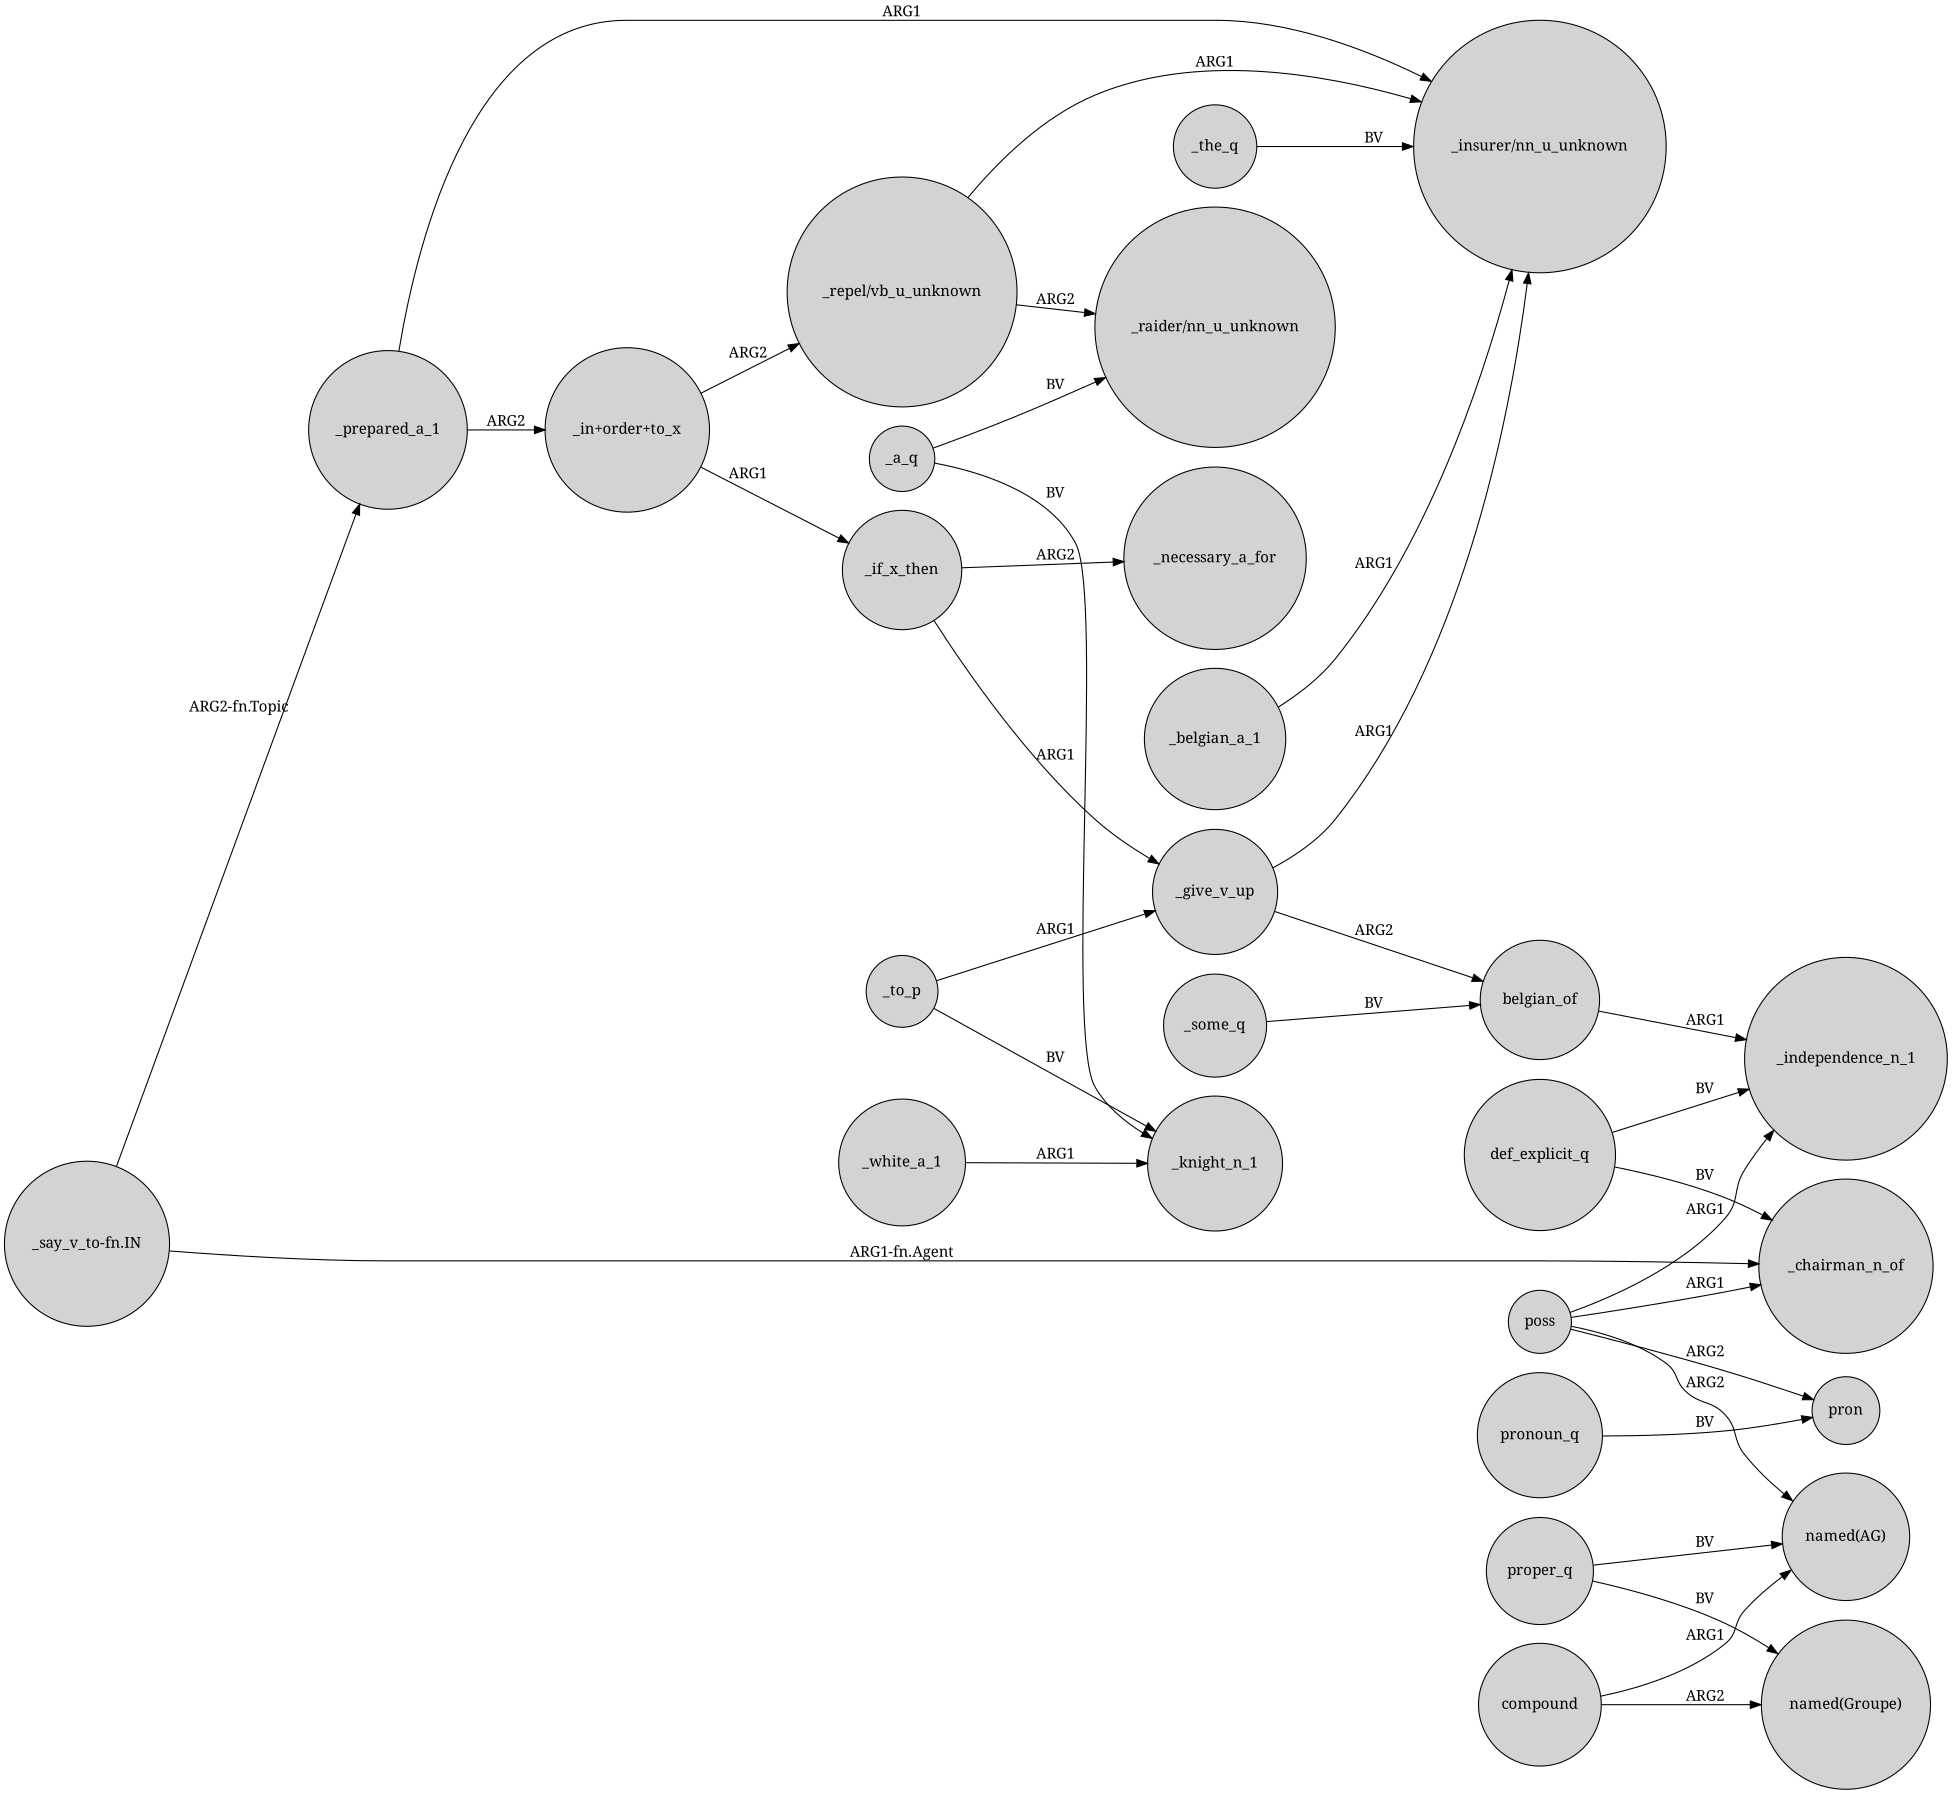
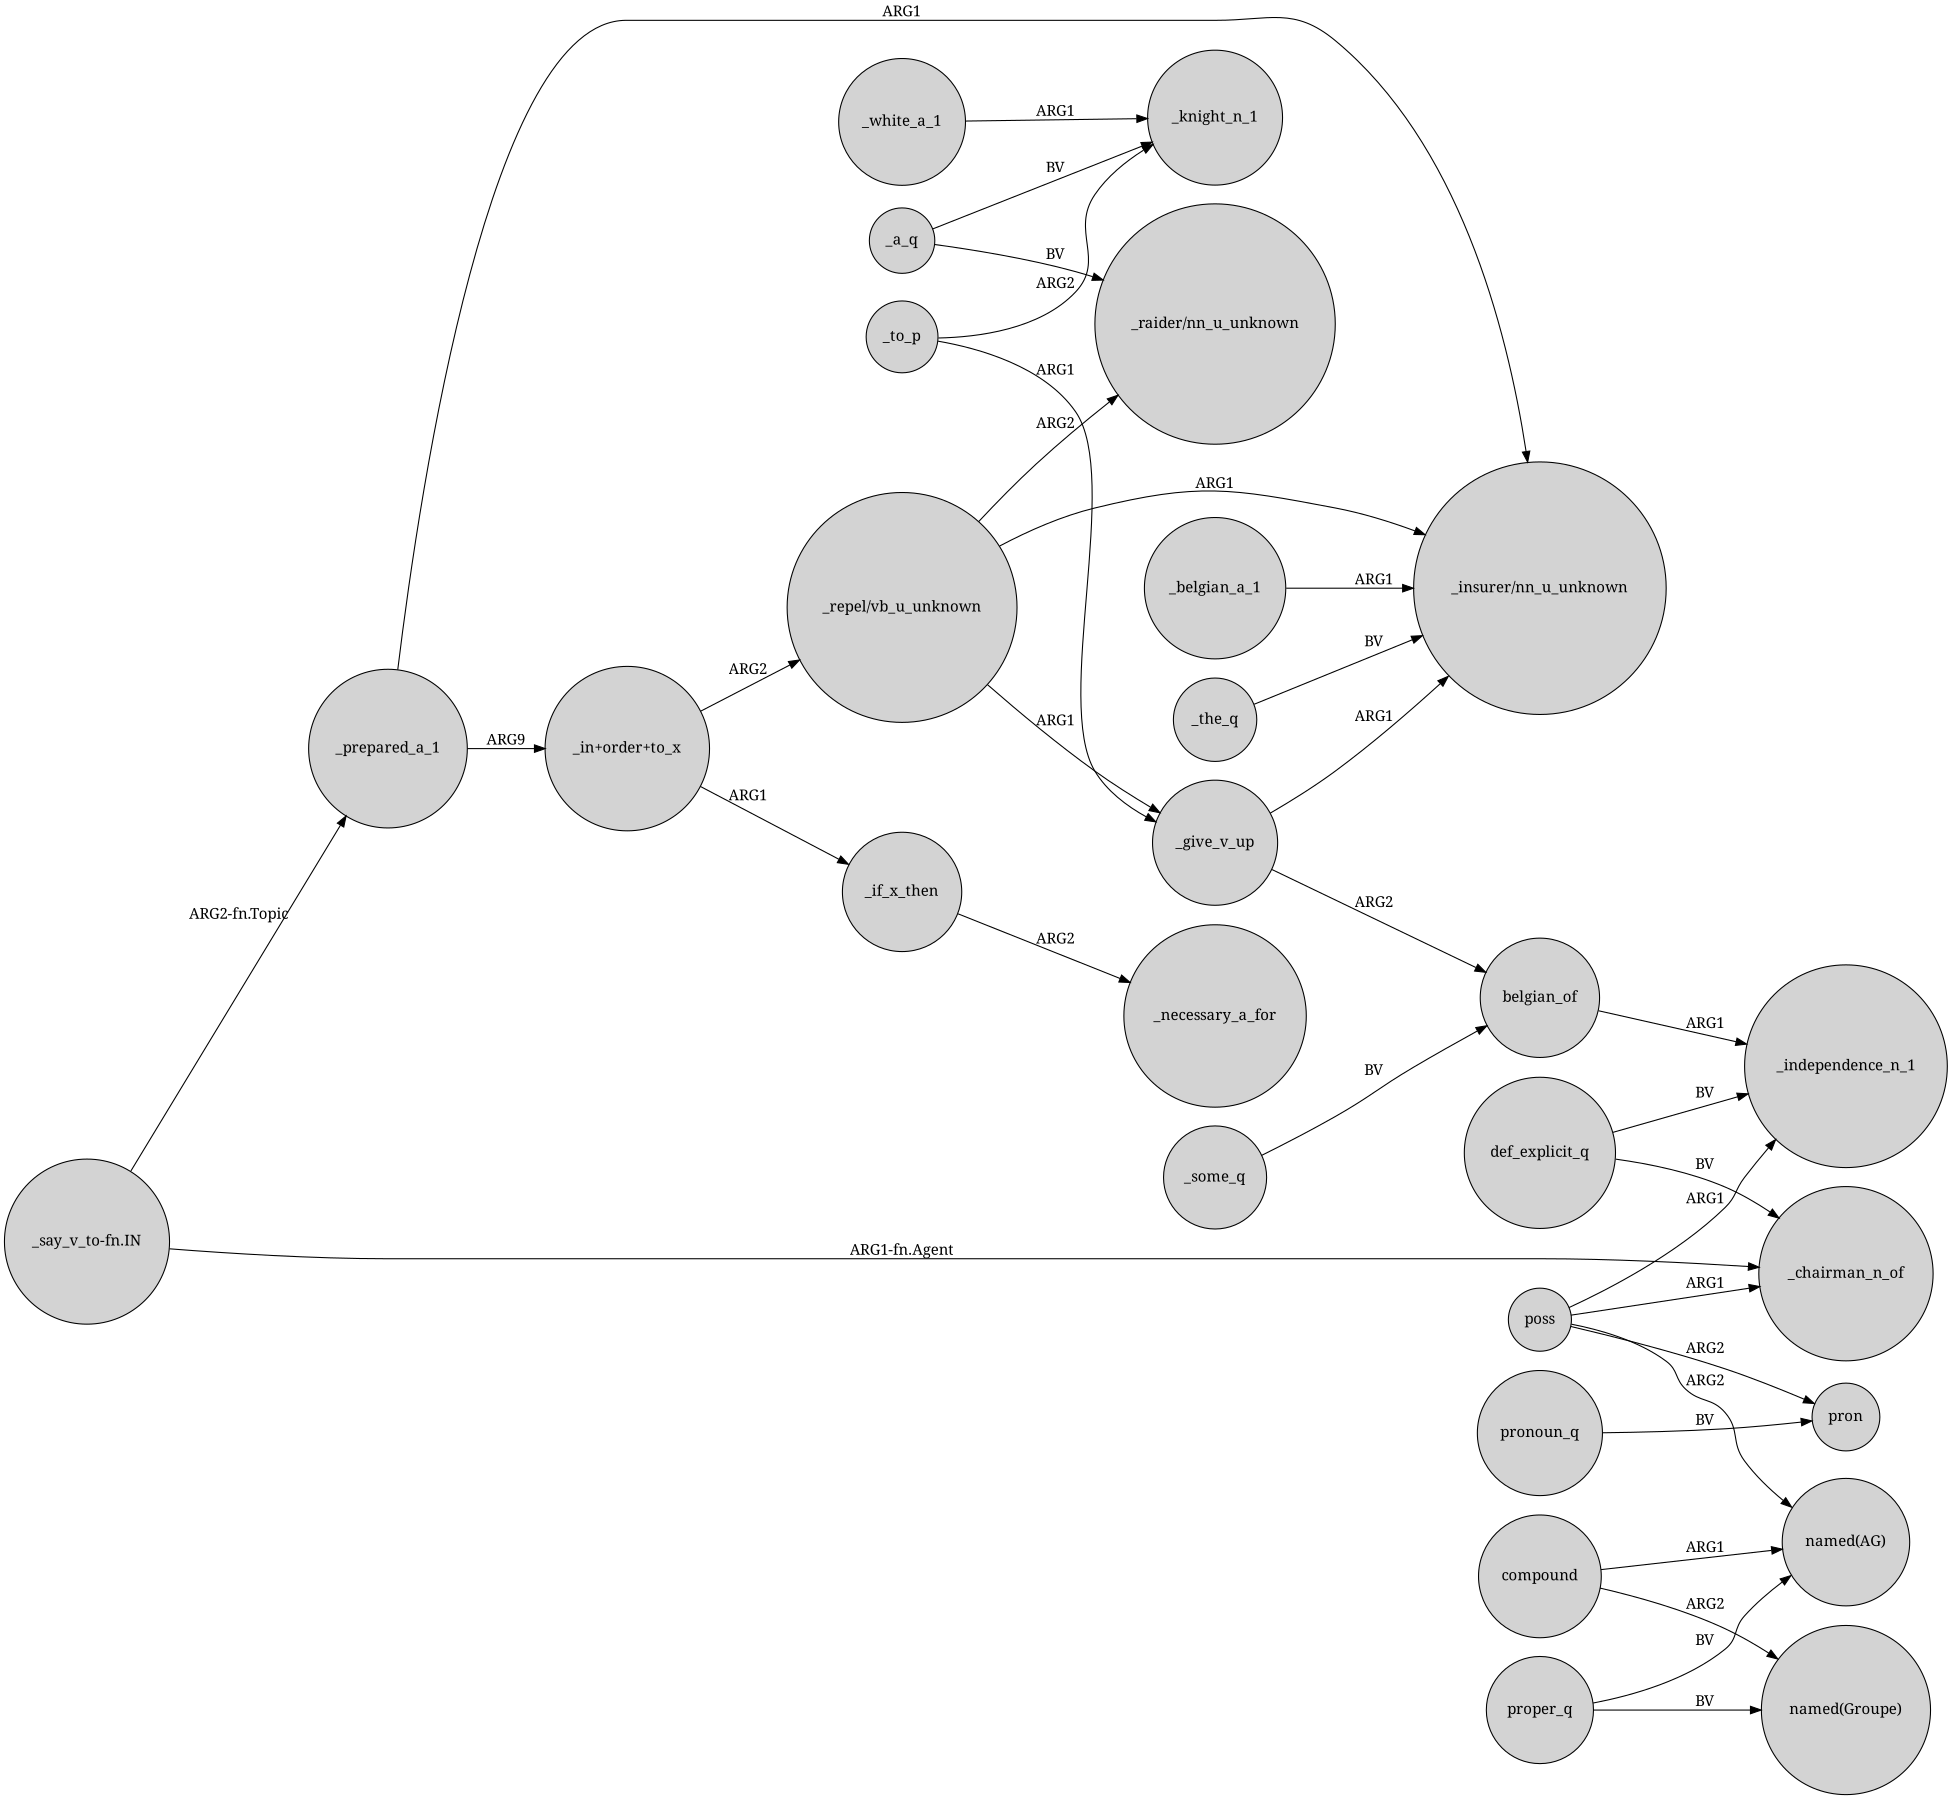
  digraph {
    fontname="Noto Serif"
    rankdir=LR
    node [fontname="Noto Serif" shape=circle style=filled]
    edge [fontname="Noto Serif"]
    _belgian_a_1
    "_insurer/nn_u_unknown"
    def_explicit_q
    _independence_n_1
    _chairman_n_of
    _white_a_1
    _knight_n_1
    _the_q
    poss
    pron
    "named(AG)"
    _a_q
    "_raider/nn_u_unknown"
    "_say_v_to-fn.IN"
    _prepared_a_1
    "_in+order+to_x"
    "_repel/vb_u_unknown"
    _if_x_then
    _give_v_up
    _necessary_a_for
    n21 [label=belgian_of]
    proper_q
    "named(Groupe)"
    _some_q
    pronoun_q
    compound
    _to_p
    _belgian_a_1 -> "_insurer/nn_u_unknown" [label=ARG1]
    def_explicit_q -> _independence_n_1 [label=BV]
    def_explicit_q -> _chairman_n_of [label=BV]
    _white_a_1 -> _knight_n_1 [label=ARG1]
    _the_q -> "_insurer/nn_u_unknown" [label=BV]
    poss -> _independence_n_1 [label=ARG1]
    poss -> _chairman_n_of [label=ARG1]
    poss -> pron [label=ARG2]
    poss -> "named(AG)" [label=ARG2]
    _a_q -> _knight_n_1 [label=BV]
    _a_q -> "_raider/nn_u_unknown" [label=BV]
    "_say_v_to-fn.IN" -> _chairman_n_of [label="ARG1-fn.Agent"]
    "_say_v_to-fn.IN" -> _prepared_a_1 [label="ARG2-fn.Topic"]
    _prepared_a_1 -> "_insurer/nn_u_unknown" [label=ARG1]
-   _prepared_a_1 -> "_in+order+to_x" [label=ARG2]
+   _prepared_a_1 -> "_in+order+to_x" [label=ARG9]
    "_in+order+to_x" -> "_repel/vb_u_unknown" [label=ARG2]
    "_in+order+to_x" -> _if_x_then [label=ARG1]
    "_repel/vb_u_unknown" -> "_insurer/nn_u_unknown" [label=ARG1]
    "_repel/vb_u_unknown" -> "_raider/nn_u_unknown" [label=ARG2]
-   _if_x_then -> _give_v_up [label=ARG1]
+   "_repel/vb_u_unknown" -> _give_v_up [label=ARG1]
    _if_x_then -> _necessary_a_for [label=ARG2]
    _give_v_up -> "_insurer/nn_u_unknown" [label=ARG1]
    _give_v_up -> n21 [label=ARG2]
    n21 -> _independence_n_1 [label=ARG1]
    proper_q -> "named(AG)" [label=BV]
    proper_q -> "named(Groupe)" [label=BV]
    _some_q -> n21 [label=BV]
    pronoun_q -> pron [label=BV]
    compound -> "named(AG)" [label=ARG1]
    compound -> "named(Groupe)" [label=ARG2]
-   _to_p -> _knight_n_1 [label=BV]
+   _to_p -> _knight_n_1 [label=ARG2]
    _to_p -> _give_v_up [label=ARG1]
  }
